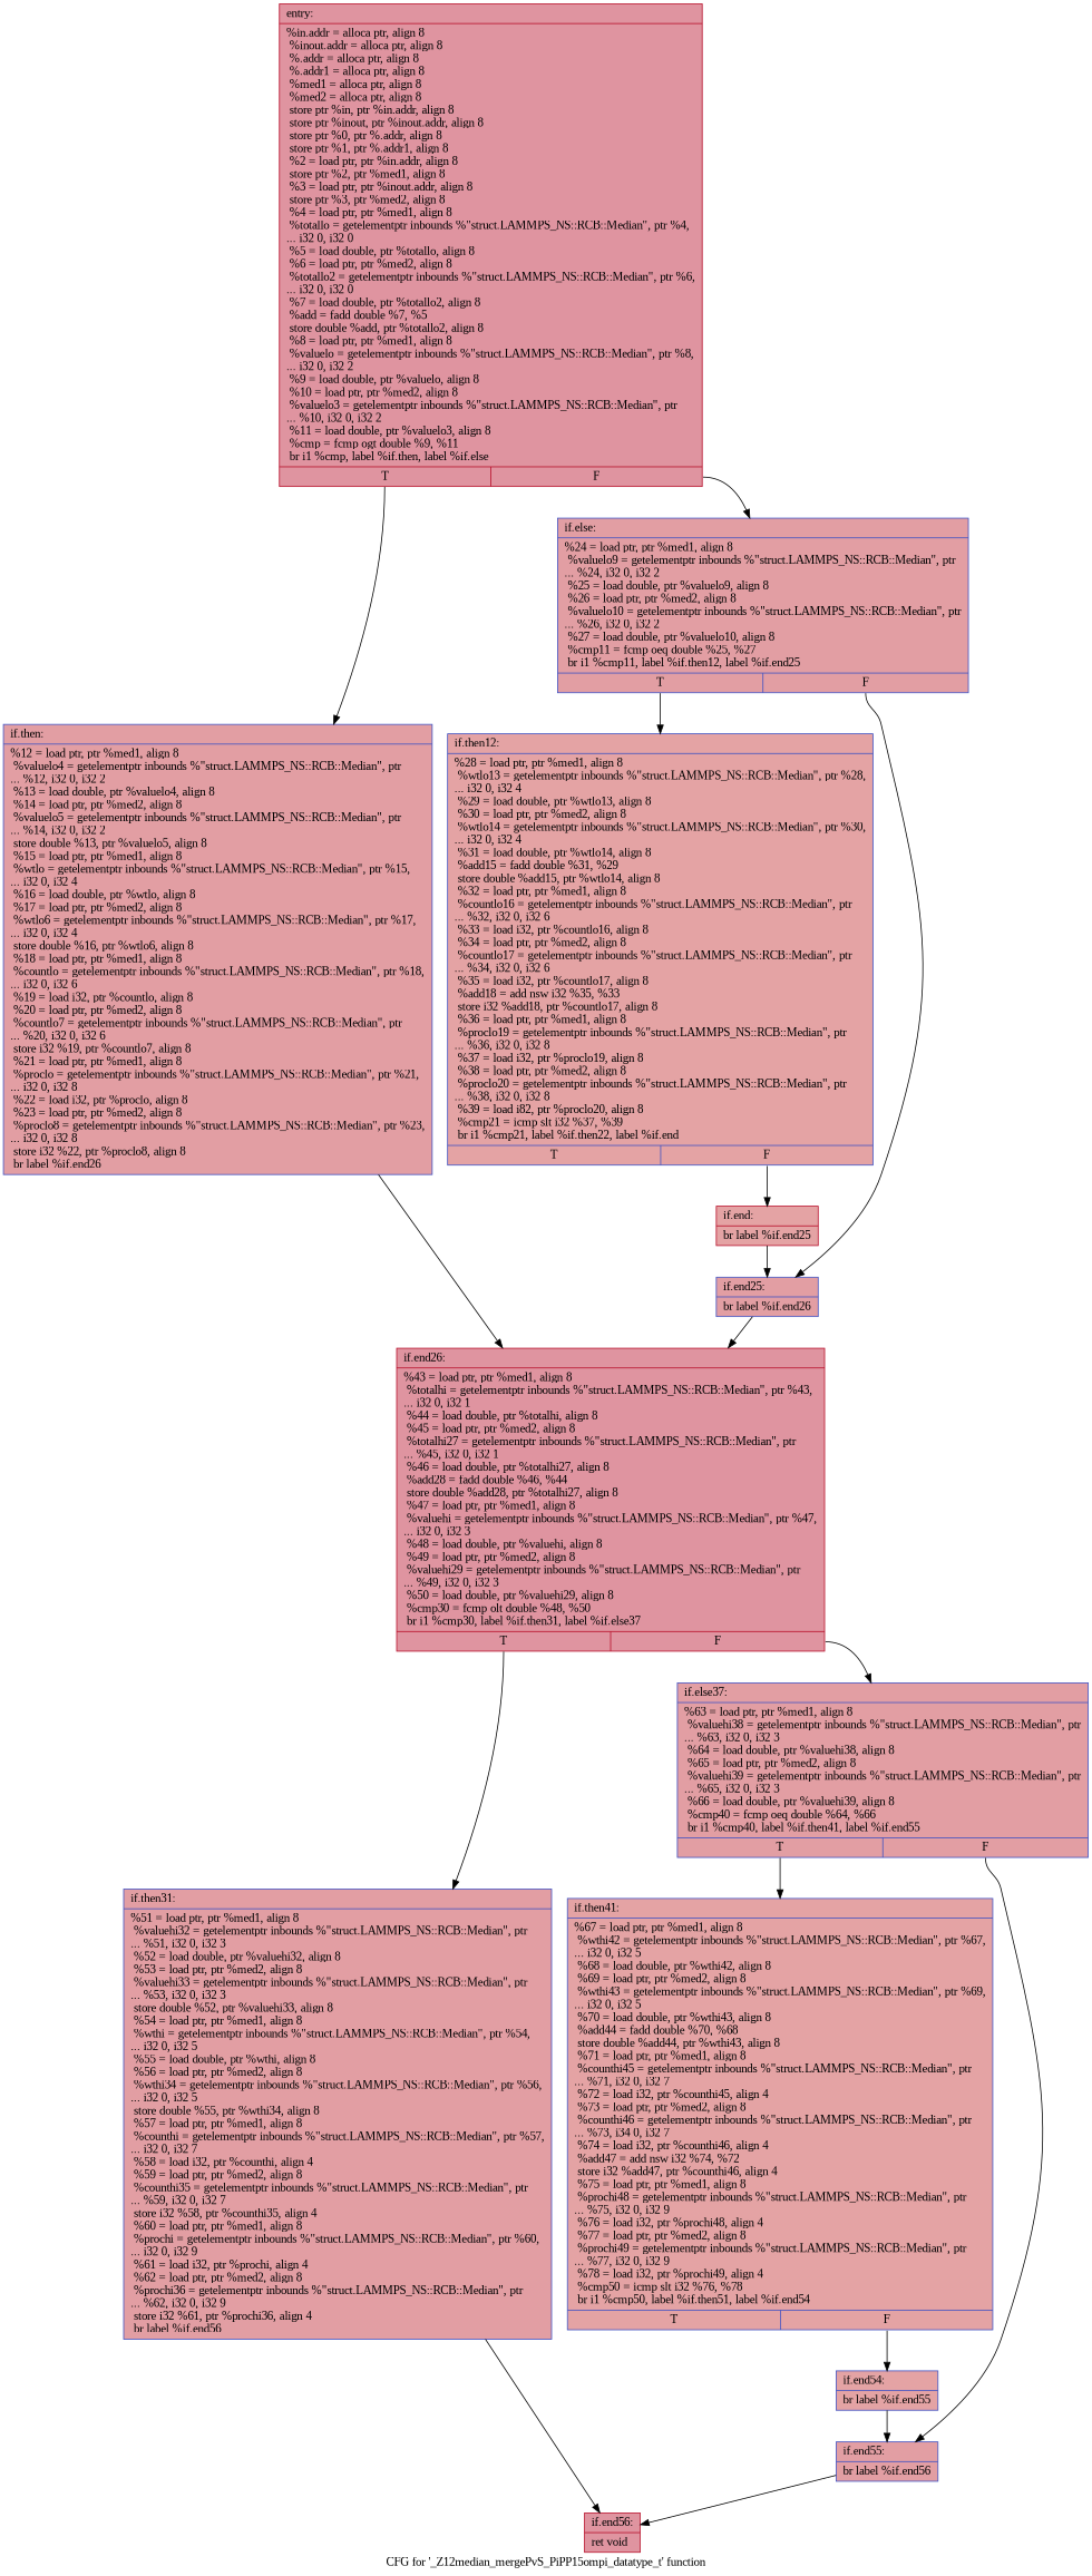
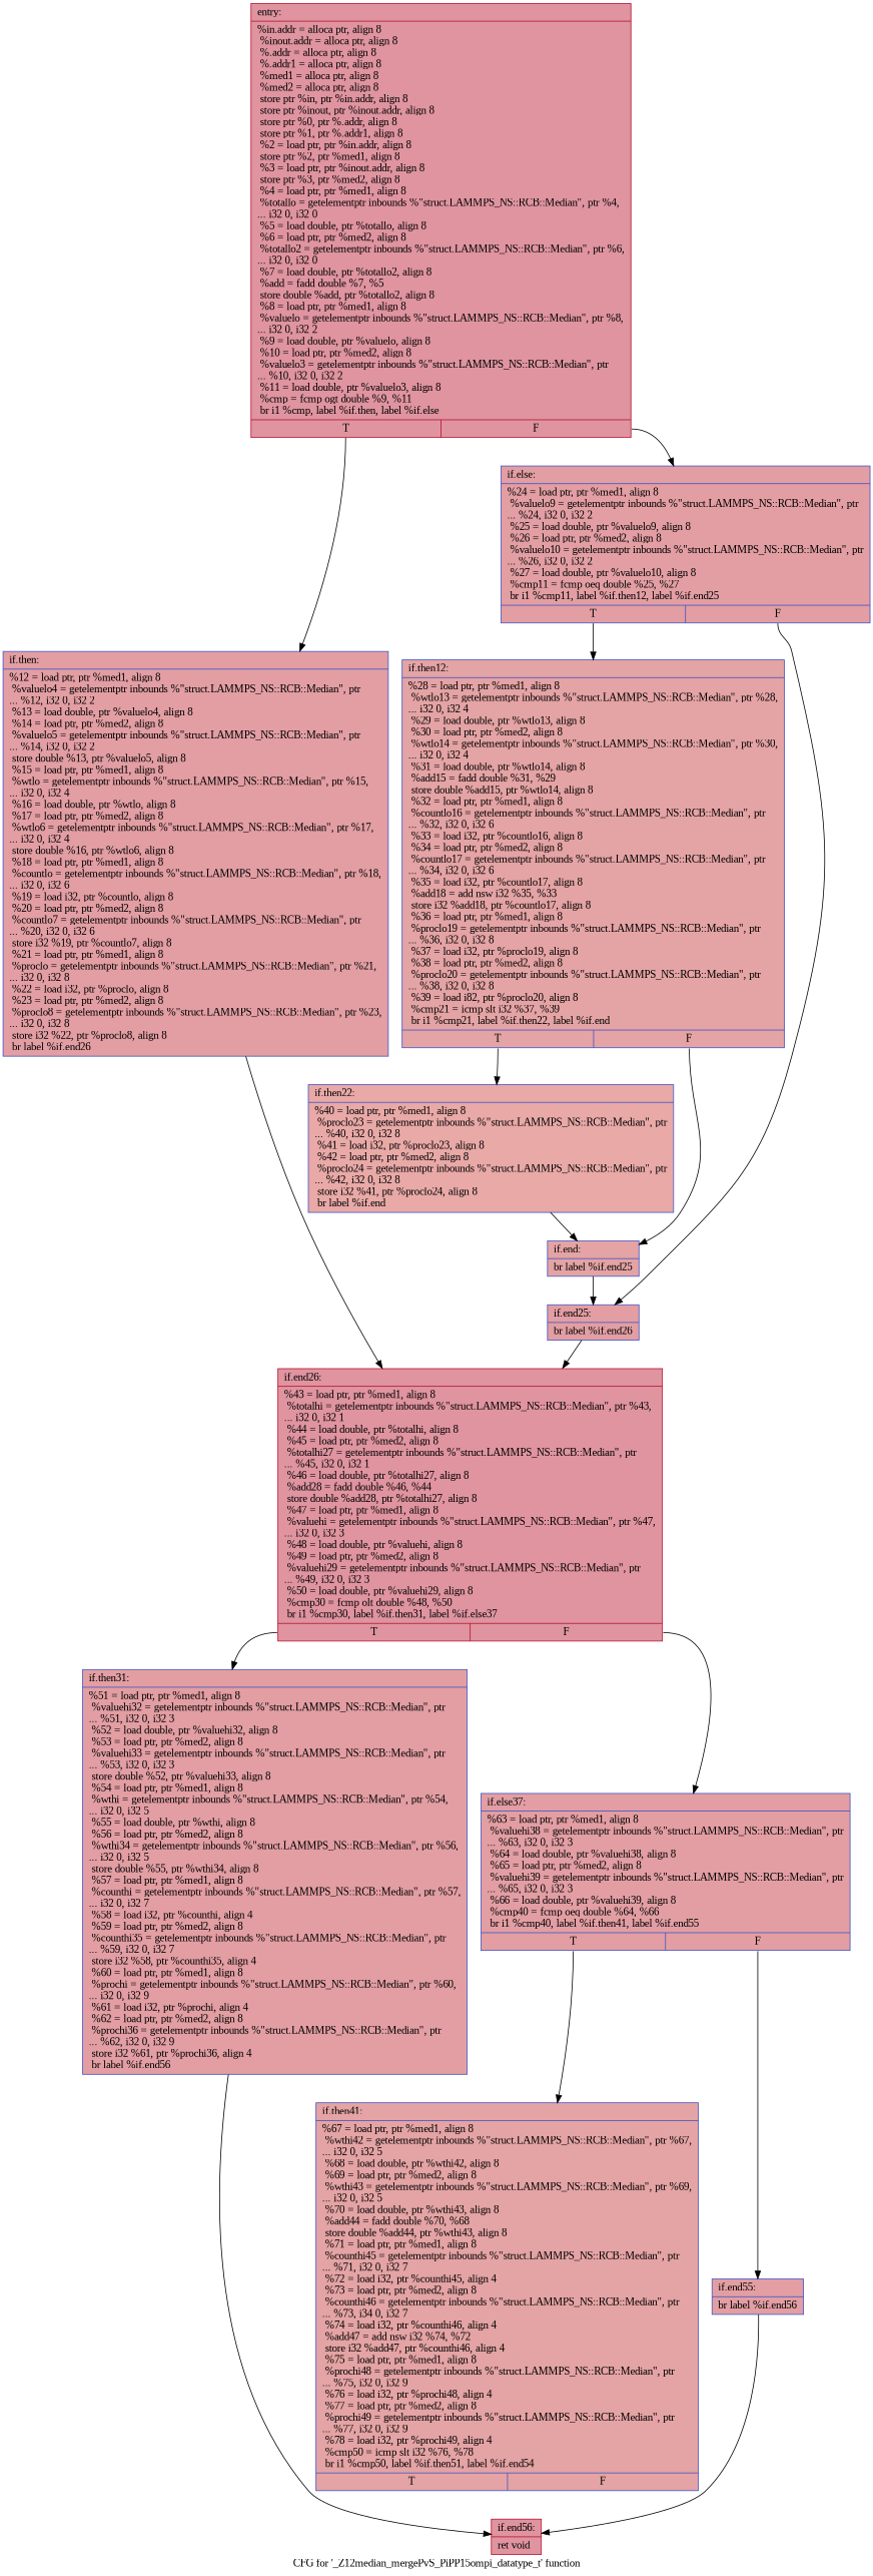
  digraph {
    fontname="Liberation Serif"
    label="CFG for '_Z12median_mergePvS_PiPP15ompi_datatype_t' function"
    node [color="#3d50c3ff" fillcolor="#be242e70" fontname="Liberation Serif" shape=record style=filled]
    edge [fontname="Liberation Serif"]
    n1 [color="#b70d28ff" fillcolor="#b70d2870" label="{entry:\l|  %in.addr = alloca ptr, align 8\l  %inout.addr = alloca ptr, align 8\l  %.addr = alloca ptr, align 8\l  %.addr1 = alloca ptr, align 8\l  %med1 = alloca ptr, align 8\l  %med2 = alloca ptr, align 8\l  store ptr %in, ptr %in.addr, align 8\l  store ptr %inout, ptr %inout.addr, align 8\l  store ptr %0, ptr %.addr, align 8\l  store ptr %1, ptr %.addr1, align 8\l  %2 = load ptr, ptr %in.addr, align 8\l  store ptr %2, ptr %med1, align 8\l  %3 = load ptr, ptr %inout.addr, align 8\l  store ptr %3, ptr %med2, align 8\l  %4 = load ptr, ptr %med1, align 8\l  %totallo = getelementptr inbounds %\"struct.LAMMPS_NS::RCB::Median\", ptr %4,\l... i32 0, i32 0\l  %5 = load double, ptr %totallo, align 8\l  %6 = load ptr, ptr %med2, align 8\l  %totallo2 = getelementptr inbounds %\"struct.LAMMPS_NS::RCB::Median\", ptr %6,\l... i32 0, i32 0\l  %7 = load double, ptr %totallo2, align 8\l  %add = fadd double %7, %5\l  store double %add, ptr %totallo2, align 8\l  %8 = load ptr, ptr %med1, align 8\l  %valuelo = getelementptr inbounds %\"struct.LAMMPS_NS::RCB::Median\", ptr %8,\l... i32 0, i32 2\l  %9 = load double, ptr %valuelo, align 8\l  %10 = load ptr, ptr %med2, align 8\l  %valuelo3 = getelementptr inbounds %\"struct.LAMMPS_NS::RCB::Median\", ptr\l... %10, i32 0, i32 2\l  %11 = load double, ptr %valuelo3, align 8\l  %cmp = fcmp ogt double %9, %11\l  br i1 %cmp, label %if.then, label %if.else\l|{<s0>T|<s1>F}}"]
    n2 [label="{if.then:\l|  %12 = load ptr, ptr %med1, align 8\l  %valuelo4 = getelementptr inbounds %\"struct.LAMMPS_NS::RCB::Median\", ptr\l... %12, i32 0, i32 2\l  %13 = load double, ptr %valuelo4, align 8\l  %14 = load ptr, ptr %med2, align 8\l  %valuelo5 = getelementptr inbounds %\"struct.LAMMPS_NS::RCB::Median\", ptr\l... %14, i32 0, i32 2\l  store double %13, ptr %valuelo5, align 8\l  %15 = load ptr, ptr %med1, align 8\l  %wtlo = getelementptr inbounds %\"struct.LAMMPS_NS::RCB::Median\", ptr %15,\l... i32 0, i32 4\l  %16 = load double, ptr %wtlo, align 8\l  %17 = load ptr, ptr %med2, align 8\l  %wtlo6 = getelementptr inbounds %\"struct.LAMMPS_NS::RCB::Median\", ptr %17,\l... i32 0, i32 4\l  store double %16, ptr %wtlo6, align 8\l  %18 = load ptr, ptr %med1, align 8\l  %countlo = getelementptr inbounds %\"struct.LAMMPS_NS::RCB::Median\", ptr %18,\l... i32 0, i32 6\l  %19 = load i32, ptr %countlo, align 8\l  %20 = load ptr, ptr %med2, align 8\l  %countlo7 = getelementptr inbounds %\"struct.LAMMPS_NS::RCB::Median\", ptr\l... %20, i32 0, i32 6\l  store i32 %19, ptr %countlo7, align 8\l  %21 = load ptr, ptr %med1, align 8\l  %proclo = getelementptr inbounds %\"struct.LAMMPS_NS::RCB::Median\", ptr %21,\l... i32 0, i32 8\l  %22 = load i32, ptr %proclo, align 8\l  %23 = load ptr, ptr %med2, align 8\l  %proclo8 = getelementptr inbounds %\"struct.LAMMPS_NS::RCB::Median\", ptr %23,\l... i32 0, i32 8\l  store i32 %22, ptr %proclo8, align 8\l  br label %if.end26\l}"]
    n3 [label="{if.else:\l|  %24 = load ptr, ptr %med1, align 8\l  %valuelo9 = getelementptr inbounds %\"struct.LAMMPS_NS::RCB::Median\", ptr\l... %24, i32 0, i32 2\l  %25 = load double, ptr %valuelo9, align 8\l  %26 = load ptr, ptr %med2, align 8\l  %valuelo10 = getelementptr inbounds %\"struct.LAMMPS_NS::RCB::Median\", ptr\l... %26, i32 0, i32 2\l  %27 = load double, ptr %valuelo10, align 8\l  %cmp11 = fcmp oeq double %25, %27\l  br i1 %cmp11, label %if.then12, label %if.end25\l|{<s0>T|<s1>F}}"]
    n4 [color="#b70d28ff" fillcolor="#b70d2870" label="{if.end26:\l|  %43 = load ptr, ptr %med1, align 8\l  %totalhi = getelementptr inbounds %\"struct.LAMMPS_NS::RCB::Median\", ptr %43,\l... i32 0, i32 1\l  %44 = load double, ptr %totalhi, align 8\l  %45 = load ptr, ptr %med2, align 8\l  %totalhi27 = getelementptr inbounds %\"struct.LAMMPS_NS::RCB::Median\", ptr\l... %45, i32 0, i32 1\l  %46 = load double, ptr %totalhi27, align 8\l  %add28 = fadd double %46, %44\l  store double %add28, ptr %totalhi27, align 8\l  %47 = load ptr, ptr %med1, align 8\l  %valuehi = getelementptr inbounds %\"struct.LAMMPS_NS::RCB::Median\", ptr %47,\l... i32 0, i32 3\l  %48 = load double, ptr %valuehi, align 8\l  %49 = load ptr, ptr %med2, align 8\l  %valuehi29 = getelementptr inbounds %\"struct.LAMMPS_NS::RCB::Median\", ptr\l... %49, i32 0, i32 3\l  %50 = load double, ptr %valuehi29, align 8\l  %cmp30 = fcmp olt double %48, %50\l  br i1 %cmp30, label %if.then31, label %if.else37\l|{<s0>T|<s1>F}}"]
    n5 [fillcolor="#c32e3170" label="{if.then12:\l|  %28 = load ptr, ptr %med1, align 8\l  %wtlo13 = getelementptr inbounds %\"struct.LAMMPS_NS::RCB::Median\", ptr %28,\l... i32 0, i32 4\l  %29 = load double, ptr %wtlo13, align 8\l  %30 = load ptr, ptr %med2, align 8\l  %wtlo14 = getelementptr inbounds %\"struct.LAMMPS_NS::RCB::Median\", ptr %30,\l... i32 0, i32 4\l  %31 = load double, ptr %wtlo14, align 8\l  %add15 = fadd double %31, %29\l  store double %add15, ptr %wtlo14, align 8\l  %32 = load ptr, ptr %med1, align 8\l  %countlo16 = getelementptr inbounds %\"struct.LAMMPS_NS::RCB::Median\", ptr\l... %32, i32 0, i32 6\l  %33 = load i32, ptr %countlo16, align 8\l  %34 = load ptr, ptr %med2, align 8\l  %countlo17 = getelementptr inbounds %\"struct.LAMMPS_NS::RCB::Median\", ptr\l... %34, i32 0, i32 6\l  %35 = load i32, ptr %countlo17, align 8\l  %add18 = add nsw i32 %35, %33\l  store i32 %add18, ptr %countlo17, align 8\l  %36 = load ptr, ptr %med1, align 8\l  %proclo19 = getelementptr inbounds %\"struct.LAMMPS_NS::RCB::Median\", ptr\l... %36, i32 0, i32 8\l  %37 = load i32, ptr %proclo19, align 8\l  %38 = load ptr, ptr %med2, align 8\l  %proclo20 = getelementptr inbounds %\"struct.LAMMPS_NS::RCB::Median\", ptr\l... %38, i32 0, i32 8\l  %39 = load i82, ptr %proclo20, align 8\l  %cmp21 = icmp slt i32 %37, %39\l  br i1 %cmp21, label %if.then22, label %if.end\l|{<s0>T|<s1>F}}"]
    n6 [label="{if.end25:\l|  br label %if.end26\l}"]
    n7 [label="{if.then31:\l|  %51 = load ptr, ptr %med1, align 8\l  %valuehi32 = getelementptr inbounds %\"struct.LAMMPS_NS::RCB::Median\", ptr\l... %51, i32 0, i32 3\l  %52 = load double, ptr %valuehi32, align 8\l  %53 = load ptr, ptr %med2, align 8\l  %valuehi33 = getelementptr inbounds %\"struct.LAMMPS_NS::RCB::Median\", ptr\l... %53, i32 0, i32 3\l  store double %52, ptr %valuehi33, align 8\l  %54 = load ptr, ptr %med1, align 8\l  %wthi = getelementptr inbounds %\"struct.LAMMPS_NS::RCB::Median\", ptr %54,\l... i32 0, i32 5\l  %55 = load double, ptr %wthi, align 8\l  %56 = load ptr, ptr %med2, align 8\l  %wthi34 = getelementptr inbounds %\"struct.LAMMPS_NS::RCB::Median\", ptr %56,\l... i32 0, i32 5\l  store double %55, ptr %wthi34, align 8\l  %57 = load ptr, ptr %med1, align 8\l  %counthi = getelementptr inbounds %\"struct.LAMMPS_NS::RCB::Median\", ptr %57,\l... i32 0, i32 7\l  %58 = load i32, ptr %counthi, align 4\l  %59 = load ptr, ptr %med2, align 8\l  %counthi35 = getelementptr inbounds %\"struct.LAMMPS_NS::RCB::Median\", ptr\l... %59, i32 0, i32 7\l  store i32 %58, ptr %counthi35, align 4\l  %60 = load ptr, ptr %med1, align 8\l  %prochi = getelementptr inbounds %\"struct.LAMMPS_NS::RCB::Median\", ptr %60,\l... i32 0, i32 9\l  %61 = load i32, ptr %prochi, align 4\l  %62 = load ptr, ptr %med2, align 8\l  %prochi36 = getelementptr inbounds %\"struct.LAMMPS_NS::RCB::Median\", ptr\l... %62, i32 0, i32 9\l  store i32 %61, ptr %prochi36, align 4\l  br label %if.end56\l}"]
    n8 [label="{if.else37:\l|  %63 = load ptr, ptr %med1, align 8\l  %valuehi38 = getelementptr inbounds %\"struct.LAMMPS_NS::RCB::Median\", ptr\l... %63, i32 0, i32 3\l  %64 = load double, ptr %valuehi38, align 8\l  %65 = load ptr, ptr %med2, align 8\l  %valuehi39 = getelementptr inbounds %\"struct.LAMMPS_NS::RCB::Median\", ptr\l... %65, i32 0, i32 3\l  %66 = load double, ptr %valuehi39, align 8\l  %cmp40 = fcmp oeq double %64, %66\l  br i1 %cmp40, label %if.then41, label %if.end55\l|{<s0>T|<s1>F}}"]
-   n10 [color="#b70d28ff" fillcolor="#c32e3170" label="{if.end:\l|  br label %if.end25\l}"]
+   n9 [fillcolor="#ca3b3770" label="{if.then22:\l|  %40 = load ptr, ptr %med1, align 8\l  %proclo23 = getelementptr inbounds %\"struct.LAMMPS_NS::RCB::Median\", ptr\l... %40, i32 0, i32 8\l  %41 = load i32, ptr %proclo23, align 8\l  %42 = load ptr, ptr %med2, align 8\l  %proclo24 = getelementptr inbounds %\"struct.LAMMPS_NS::RCB::Median\", ptr\l... %42, i32 0, i32 8\l  store i32 %41, ptr %proclo24, align 8\l  br label %if.end\l}"]
+   n10 [fillcolor="#c32e3170" label="{if.end:\l|  br label %if.end25\l}"]
    n11 [color="#b70d28ff" fillcolor="#b70d2870" label="{if.end56:\l|  ret void\l}"]
    n12 [fillcolor="#c32e3170" label="{if.then41:\l|  %67 = load ptr, ptr %med1, align 8\l  %wthi42 = getelementptr inbounds %\"struct.LAMMPS_NS::RCB::Median\", ptr %67,\l... i32 0, i32 5\l  %68 = load double, ptr %wthi42, align 8\l  %69 = load ptr, ptr %med2, align 8\l  %wthi43 = getelementptr inbounds %\"struct.LAMMPS_NS::RCB::Median\", ptr %69,\l... i32 0, i32 5\l  %70 = load double, ptr %wthi43, align 8\l  %add44 = fadd double %70, %68\l  store double %add44, ptr %wthi43, align 8\l  %71 = load ptr, ptr %med1, align 8\l  %counthi45 = getelementptr inbounds %\"struct.LAMMPS_NS::RCB::Median\", ptr\l... %71, i32 0, i32 7\l  %72 = load i32, ptr %counthi45, align 4\l  %73 = load ptr, ptr %med2, align 8\l  %counthi46 = getelementptr inbounds %\"struct.LAMMPS_NS::RCB::Median\", ptr\l... %73, i34 0, i32 7\l  %74 = load i32, ptr %counthi46, align 4\l  %add47 = add nsw i32 %74, %72\l  store i32 %add47, ptr %counthi46, align 4\l  %75 = load ptr, ptr %med1, align 8\l  %prochi48 = getelementptr inbounds %\"struct.LAMMPS_NS::RCB::Median\", ptr\l... %75, i32 0, i32 9\l  %76 = load i32, ptr %prochi48, align 4\l  %77 = load ptr, ptr %med2, align 8\l  %prochi49 = getelementptr inbounds %\"struct.LAMMPS_NS::RCB::Median\", ptr\l... %77, i32 0, i32 9\l  %78 = load i32, ptr %prochi49, align 4\l  %cmp50 = icmp slt i32 %76, %78\l  br i1 %cmp50, label %if.then51, label %if.end54\l|{<s0>T|<s1>F}}"]
    n13 [label="{if.end55:\l|  br label %if.end56\l}"]
-   n14 [fillcolor="#c32e3170" label="{if.end54:\l|  br label %if.end55\l}"]
    n1 -> n2 [tailport=s0]
    n1 -> n3 [tailport=s1]
    n2 -> n4
    n3 -> n5 [tailport=s0]
    n3 -> n6 [tailport=s1]
    n4 -> n7 [tailport=s0]
    n4 -> n8 [tailport=s1]
+   n5 -> n9 [tailport=s0]
    n5 -> n10 [tailport=s1]
    n6 -> n4
    n7 -> n11
    n8 -> n12 [tailport=s0]
    n8 -> n13 [tailport=s1]
+   n9 -> n10
    n10 -> n6
-   n12 -> n14 [tailport=s1]
    n13 -> n11
-   n14 -> n13
  }
